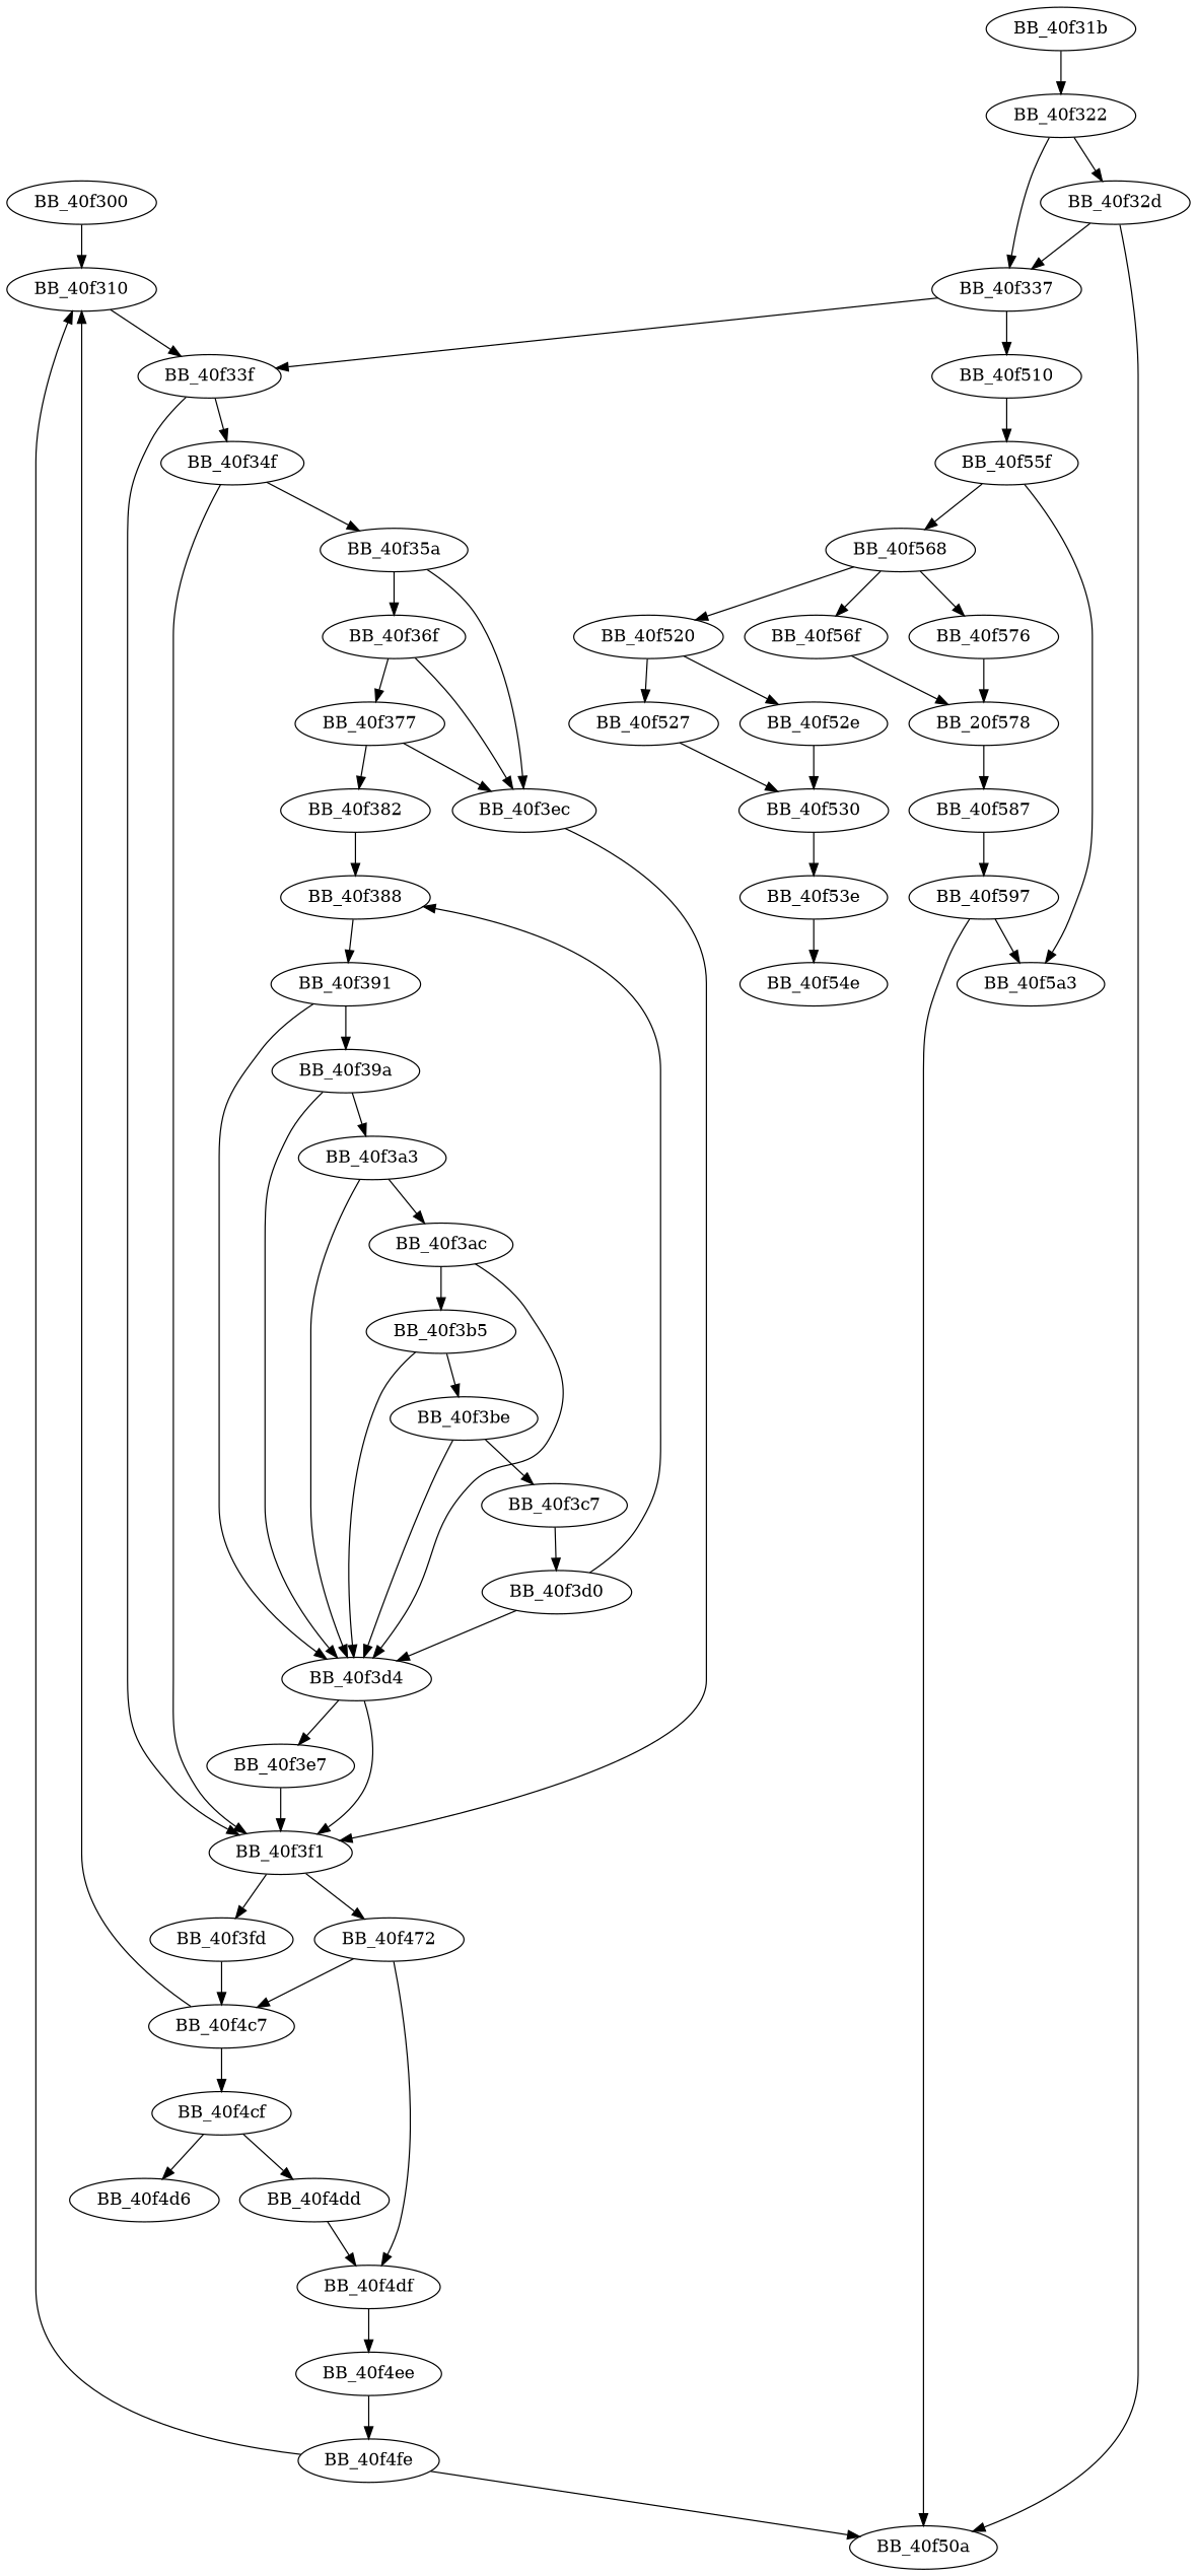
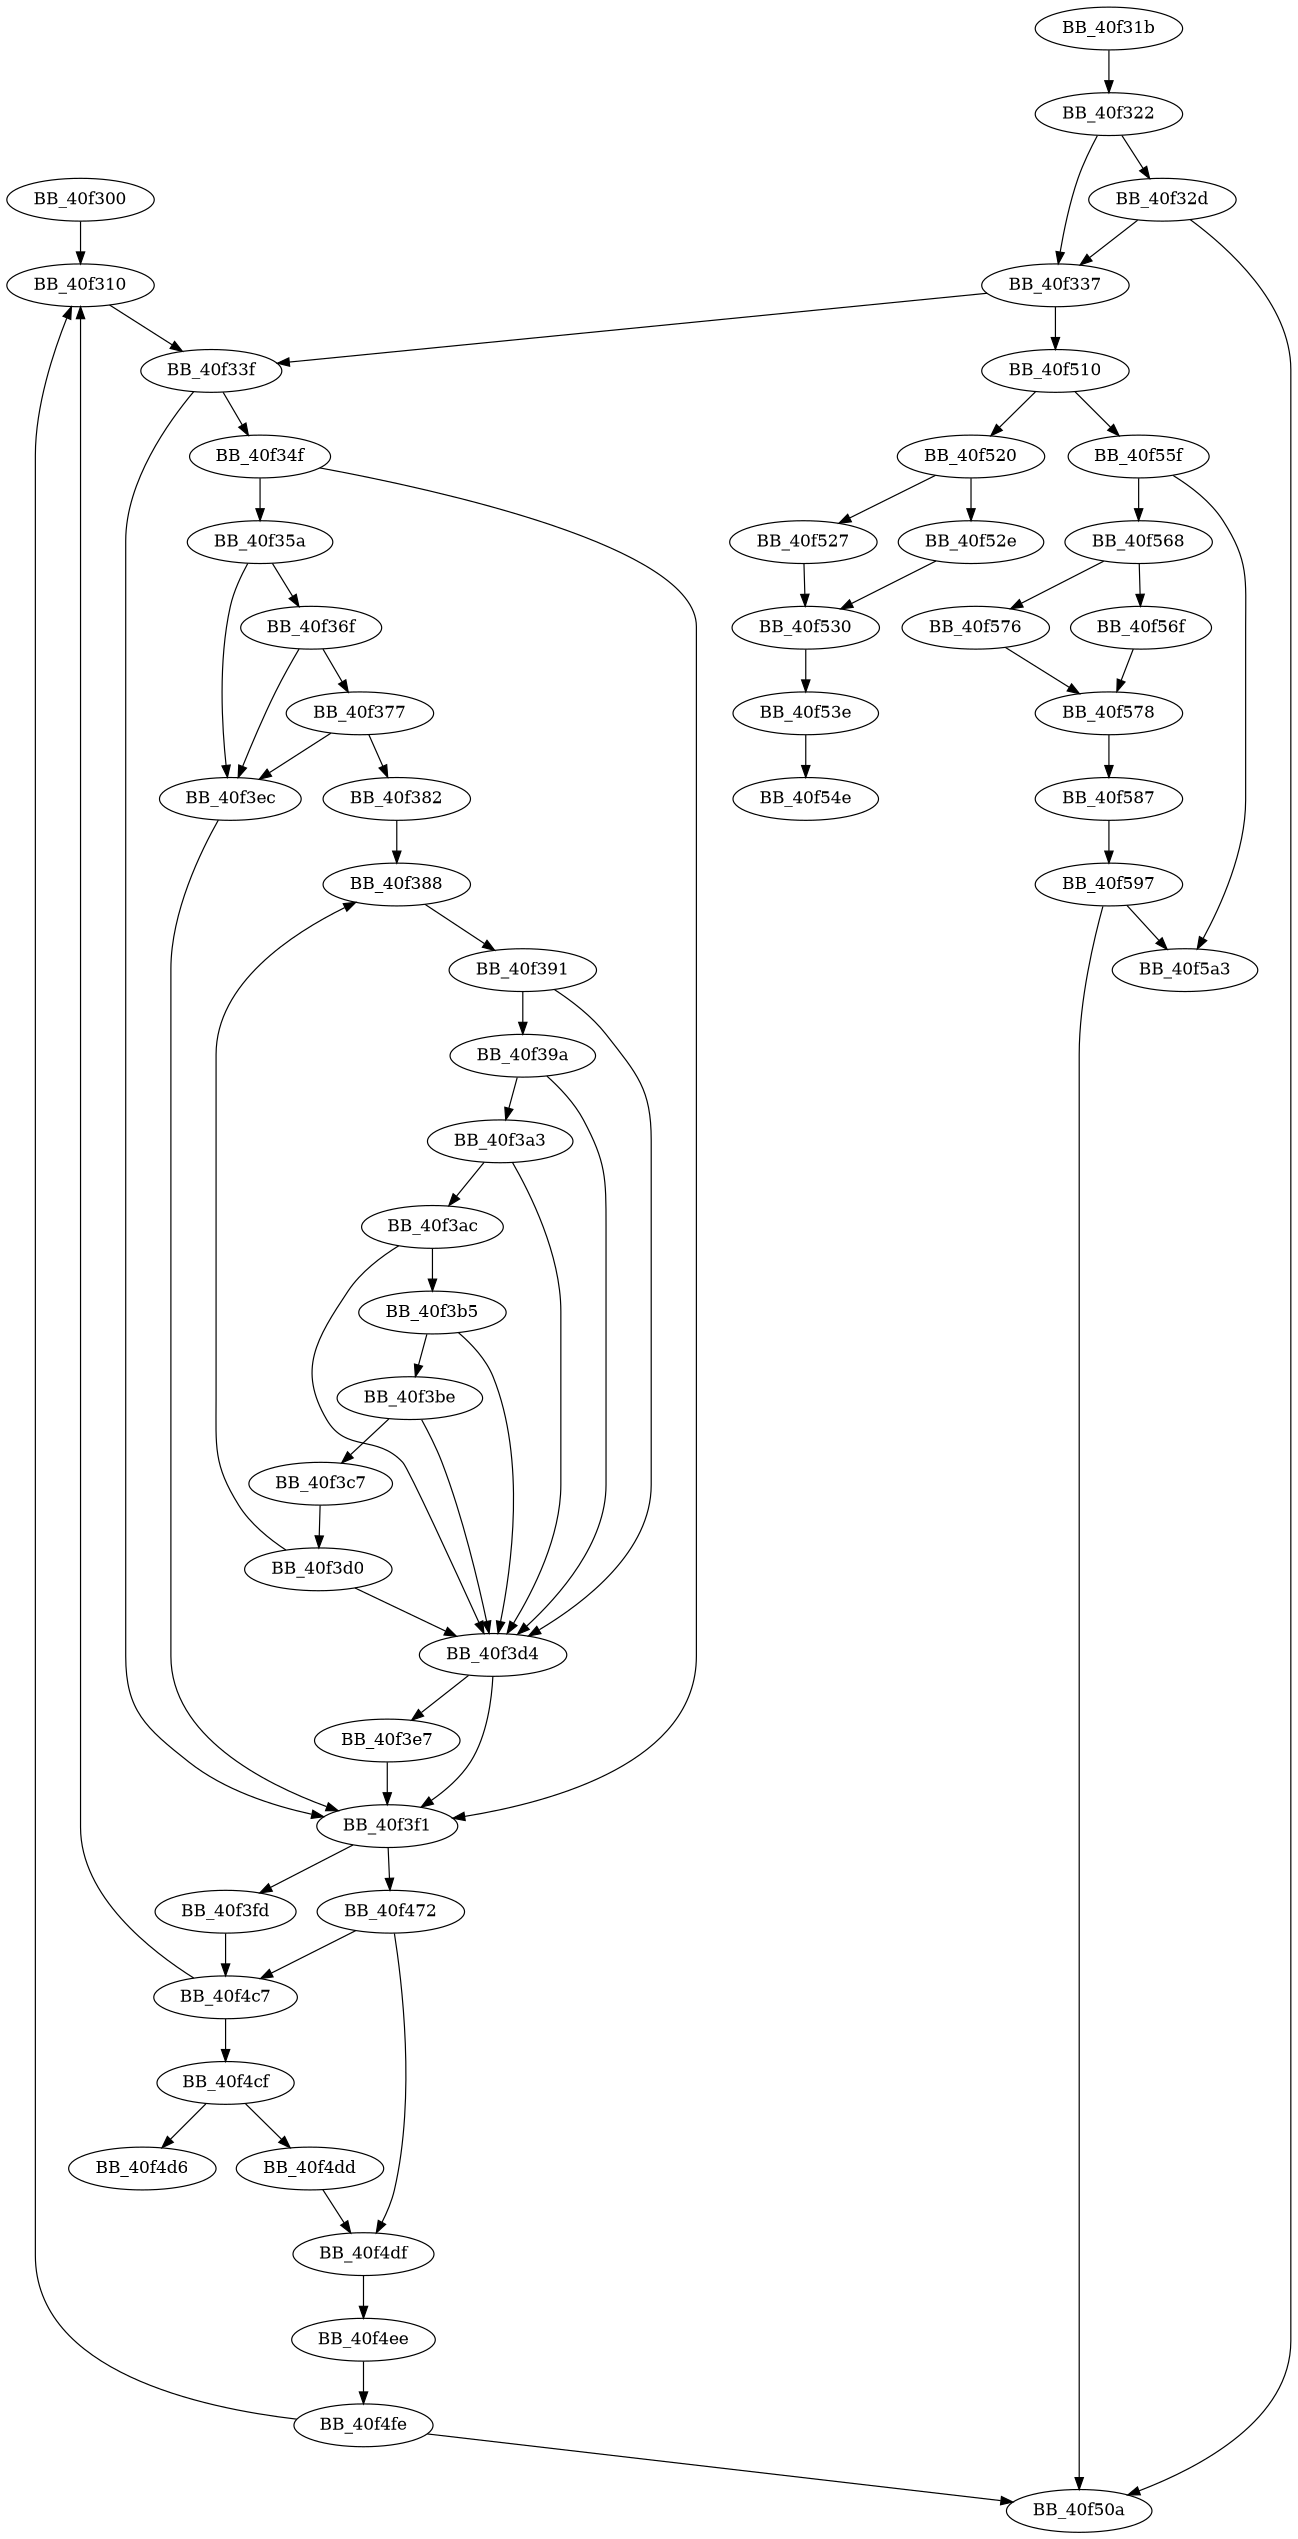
  digraph {
    BB_40f300
    BB_40f310
    BB_40f33f
    BB_40f31b
    BB_40f322
    BB_40f34f
    BB_40f3f1
    BB_40f32d
    BB_40f337
    BB_40f35a
    BB_40f3fd
    BB_40f472
    BB_40f50a
    BB_40f510
    BB_40f520
    BB_40f55f
    BB_40f527
    BB_40f52e
    BB_40f568
    BB_40f5a3
    BB_40f36f
    BB_40f3ec
    BB_40f4c7
    BB_40f4df
    BB_40f377
    BB_40f382
    BB_40f388
    BB_40f391
    BB_40f3d4
    BB_40f39a
    BB_40f3e7
    BB_40f3a3
    BB_40f3ac
    BB_40f3b5
    BB_40f3be
    BB_40f3c7
    BB_40f3d0
    BB_40f4cf
    BB_40f4d6
    BB_40f4dd
    BB_40f4ee
    BB_40f4fe
    BB_40f530
    BB_40f56f
    BB_40f576
    BB_40f53e
    BB_40f54e
-   BB_40f578 [label=BB_20f578]
+   BB_40f578
    BB_40f587
    BB_40f597
    BB_40f300 -> BB_40f310
    BB_40f310 -> BB_40f33f
    BB_40f33f -> BB_40f34f
    BB_40f33f -> BB_40f3f1
    BB_40f31b -> BB_40f322
    BB_40f322 -> BB_40f32d
    BB_40f322 -> BB_40f337
    BB_40f34f -> BB_40f3f1
    BB_40f34f -> BB_40f35a
    BB_40f3f1 -> BB_40f3fd
    BB_40f3f1 -> BB_40f472
    BB_40f32d -> BB_40f337
    BB_40f32d -> BB_40f50a
    BB_40f337 -> BB_40f33f
    BB_40f337 -> BB_40f510
    BB_40f35a -> BB_40f36f
    BB_40f35a -> BB_40f3ec
    BB_40f3fd -> BB_40f4c7
    BB_40f472 -> BB_40f4c7
    BB_40f472 -> BB_40f4df
-   BB_40f568 -> BB_40f520
+   BB_40f510 -> BB_40f520
    BB_40f510 -> BB_40f55f
    BB_40f520 -> BB_40f527
    BB_40f520 -> BB_40f52e
    BB_40f55f -> BB_40f568
    BB_40f55f -> BB_40f5a3
    BB_40f527 -> BB_40f530
    BB_40f52e -> BB_40f530
    BB_40f568 -> BB_40f56f
    BB_40f568 -> BB_40f576
    BB_40f36f -> BB_40f3ec
    BB_40f36f -> BB_40f377
    BB_40f3ec -> BB_40f3f1
    BB_40f4c7 -> BB_40f310
    BB_40f4c7 -> BB_40f4cf
    BB_40f4df -> BB_40f4ee
    BB_40f377 -> BB_40f3ec
    BB_40f377 -> BB_40f382
    BB_40f382 -> BB_40f388
    BB_40f388 -> BB_40f391
    BB_40f391 -> BB_40f3d4
    BB_40f391 -> BB_40f39a
    BB_40f3d4 -> BB_40f3f1
    BB_40f3d4 -> BB_40f3e7
    BB_40f39a -> BB_40f3d4
    BB_40f39a -> BB_40f3a3
    BB_40f3e7 -> BB_40f3f1
    BB_40f3a3 -> BB_40f3d4
    BB_40f3a3 -> BB_40f3ac
    BB_40f3ac -> BB_40f3d4
    BB_40f3ac -> BB_40f3b5
    BB_40f3b5 -> BB_40f3d4
    BB_40f3b5 -> BB_40f3be
    BB_40f3be -> BB_40f3d4
    BB_40f3be -> BB_40f3c7
    BB_40f3c7 -> BB_40f3d0
    BB_40f3d0 -> BB_40f388
    BB_40f3d0 -> BB_40f3d4
    BB_40f4cf -> BB_40f4d6
    BB_40f4cf -> BB_40f4dd
    BB_40f4dd -> BB_40f4df
    BB_40f4ee -> BB_40f4fe
    BB_40f4fe -> BB_40f310
    BB_40f4fe -> BB_40f50a
    BB_40f530 -> BB_40f53e
    BB_40f56f -> BB_40f578
    BB_40f576 -> BB_40f578
    BB_40f53e -> BB_40f54e
    BB_40f578 -> BB_40f587
    BB_40f587 -> BB_40f597
    BB_40f597 -> BB_40f50a
    BB_40f597 -> BB_40f5a3
  }
